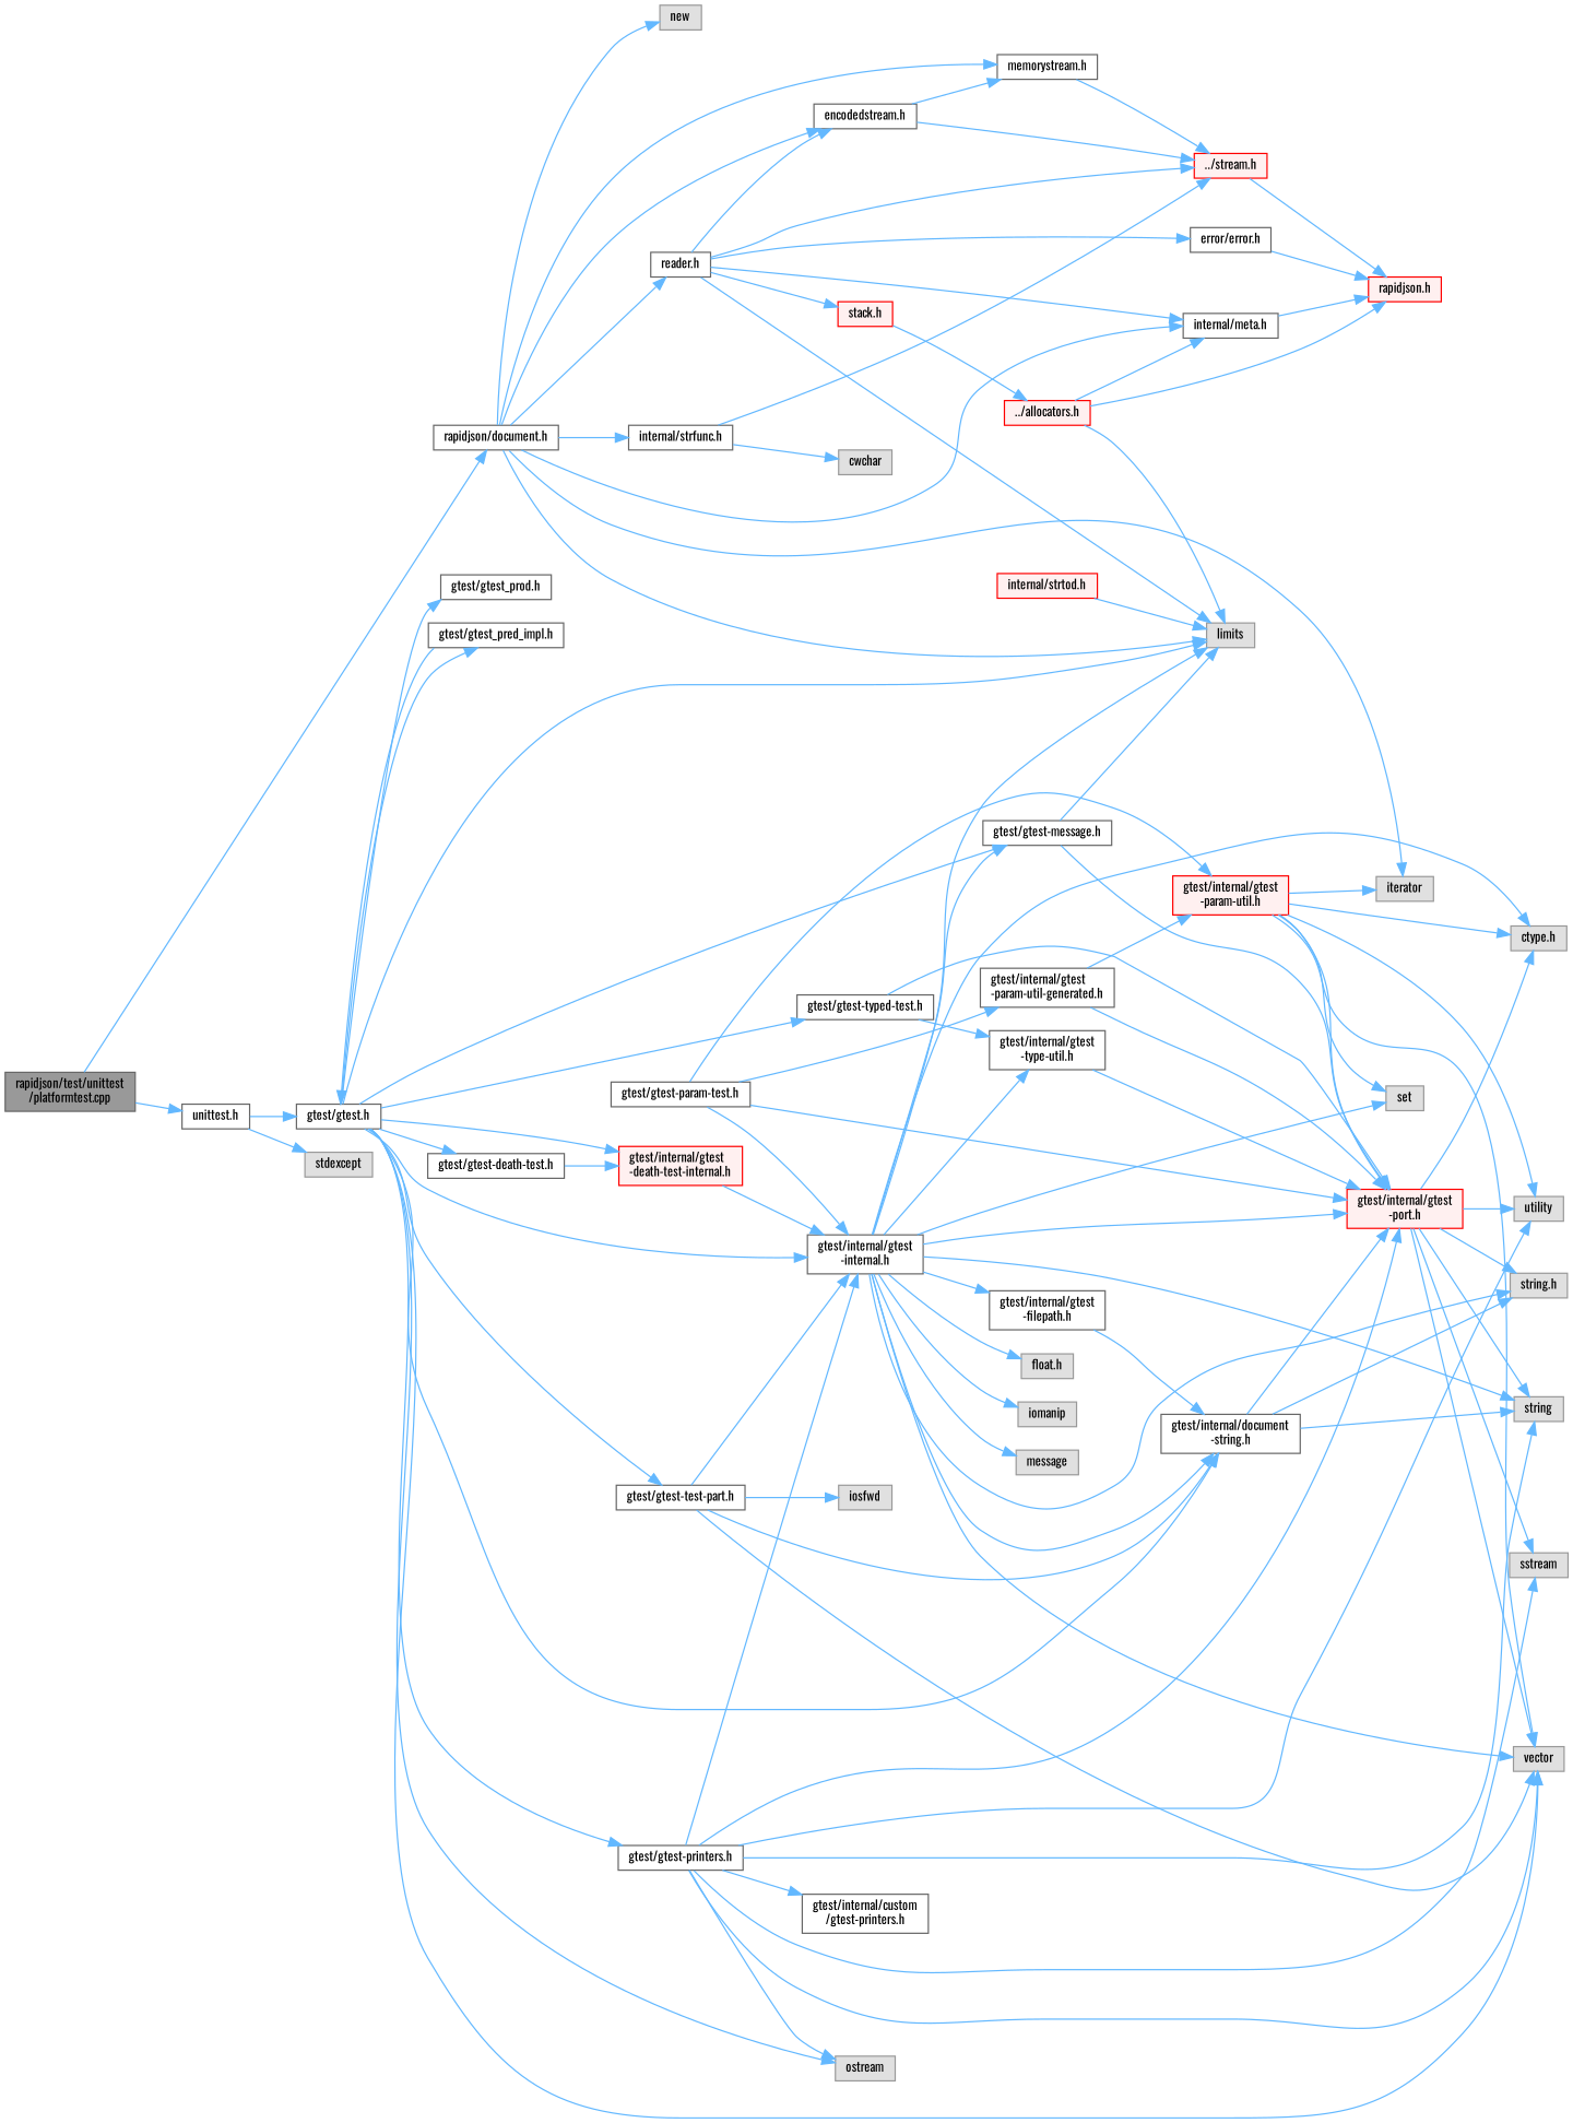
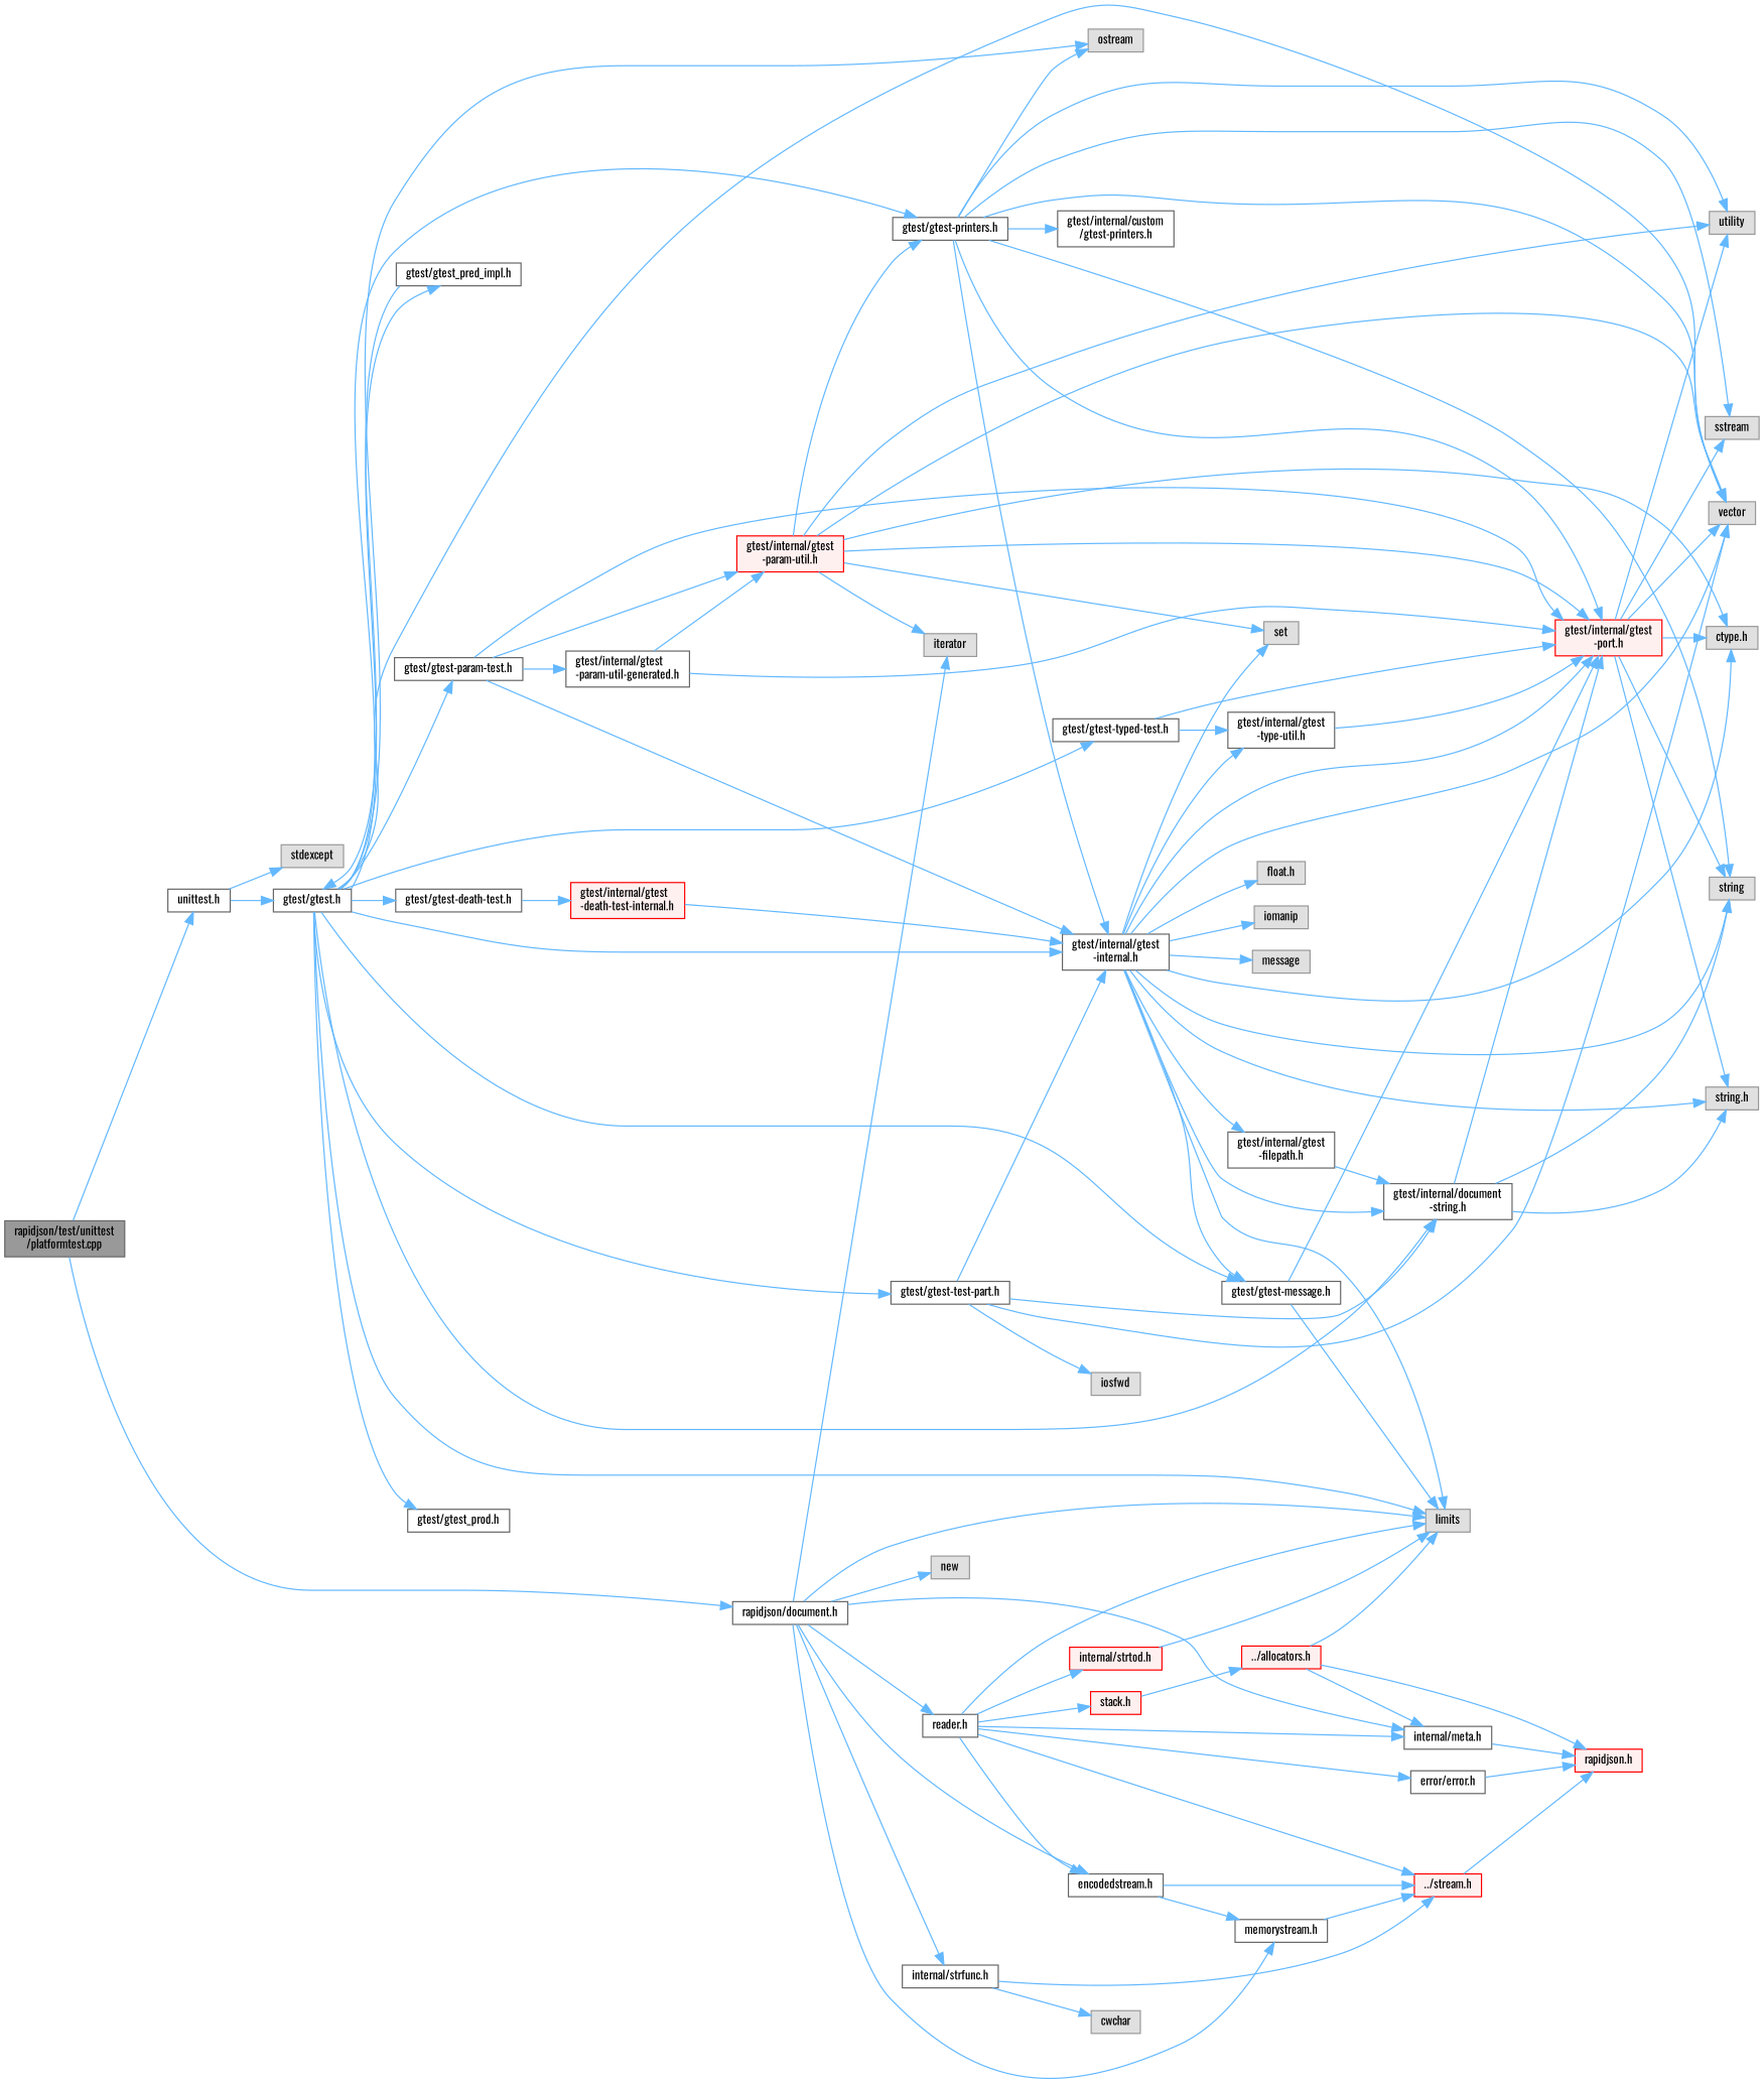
  digraph {
    fontname=Oswald
    rankdir=LR
    node [color=grey40 fillcolor=white fontname=Oswald fontsize=10 shape=box style=filled]
    edge [color=steelblue1 fontname=Oswald fontsize=10 labelfontname=Helvetica labelfontsize=10 style=solid]
    n1 [color=gray40 fillcolor=grey60 fontcolor=black height=0.2 label="rapidjson/test/unittest\l/platformtest.cpp" width=0.4]
    n2 [height=0.2 label="unittest.h" width=0.4]
    n3 [height=0.2 label="rapidjson/document.h" width=0.4]
    n4 [height=0.2 label="gtest/gtest.h" width=0.4]
    n5 [color=grey60 fillcolor="#E0E0E0" height=0.2 label=stdexcept width=0.4]
    n6 [color=grey60 fillcolor="#E0E0E0" height=0.2 label=limits width=0.4]
    n7 [color=grey60 fillcolor="#E0E0E0" height=0.2 label=iterator width=0.4]
    n8 [height=0.2 label="reader.h" width=0.4]
    n9 [height=0.2 label="internal/meta.h" width=0.4]
    n10 [height=0.2 label="encodedstream.h" width=0.4]
    n11 [height=0.2 label="memorystream.h" width=0.4]
    n12 [height=0.2 label="internal/strfunc.h" width=0.4]
    n13 [color=grey60 fillcolor="#E0E0E0" height=0.2 label=new width=0.4]
    n14 [color=grey60 fillcolor="#E0E0E0" height=0.2 label=ostream width=0.4]
    n15 [color=grey60 fillcolor="#E0E0E0" height=0.2 label=vector width=0.4]
    n16 [height=0.2 label="gtest/internal/gtest\l-internal.h" width=0.4]
    n17 [height=0.2 label="gtest/gtest-message.h" width=0.4]
    n18 [height=0.2 label="gtest/internal/document\l-string.h" width=0.4]
    n19 [height=0.2 label="gtest/gtest-death-test.h" width=0.4]
    n20 [height=0.2 label="gtest/gtest-param-test.h" width=0.4]
    n21 [height=0.2 label="gtest/gtest-printers.h" width=0.4]
    n22 [height=0.2 label="gtest/gtest_prod.h" width=0.4]
    n23 [height=0.2 label="gtest/gtest-test-part.h" width=0.4]
    n24 [height=0.2 label="gtest/gtest-typed-test.h" width=0.4]
    n25 [height=0.2 label="gtest/gtest_pred_impl.h" width=0.4]
    n26 [color=red fillcolor="#FFF0F0" height=0.2 label="gtest/internal/gtest\l-port.h" width=0.4]
    n27 [color=grey60 fillcolor="#E0E0E0" height=0.2 label="ctype.h" width=0.4]
    n28 [color=grey60 fillcolor="#E0E0E0" height=0.2 label="string.h" width=0.4]
    n29 [color=grey60 fillcolor="#E0E0E0" height=0.2 label=string width=0.4]
    n30 [color=grey60 fillcolor="#E0E0E0" height=0.2 label="float.h" width=0.4]
    n31 [color=grey60 fillcolor="#E0E0E0" height=0.2 label=iomanip width=0.4]
    n32 [color=grey60 fillcolor="#E0E0E0" height=0.2 label=message width=0.4]
    n33 [color=grey60 fillcolor="#E0E0E0" height=0.2 label=set width=0.4]
    n34 [height=0.2 label="gtest/internal/gtest\l-filepath.h" width=0.4]
    n35 [height=0.2 label="gtest/internal/gtest\l-type-util.h" width=0.4]
    n36 [color=red fillcolor="#FFF0F0" height=0.2 label="gtest/internal/gtest\l-death-test-internal.h" width=0.4]
    n37 [color=red fillcolor="#FFF0F0" height=0.2 label="gtest/internal/gtest\l-param-util.h" width=0.4]
    n38 [height=0.2 label="gtest/internal/gtest\l-param-util-generated.h" width=0.4]
    n39 [color=grey60 fillcolor="#E0E0E0" height=0.2 label=sstream width=0.4]
    n40 [color=grey60 fillcolor="#E0E0E0" height=0.2 label=utility width=0.4]
    n41 [height=0.2 label="gtest/internal/custom\l/gtest-printers.h" width=0.4]
    n42 [color=grey60 fillcolor="#E0E0E0" height=0.2 label=iosfwd width=0.4]
    n43 [color=red fillcolor="#FFF0F0" height=0.2 label="../stream.h" width=0.4]
    n44 [color=red fillcolor="#FFF0F0" height=0.2 label="stack.h" width=0.4]
    n45 [color=red fillcolor="#FFF0F0" height=0.2 label="internal/strtod.h" width=0.4]
    n46 [height=0.2 label="error/error.h" width=0.4]
    n47 [color=red fillcolor="#FFF0F0" height=0.2 label="rapidjson.h" width=0.4]
    n48 [color=grey60 fillcolor="#E0E0E0" height=0.2 label=cwchar width=0.4]
    n49 [color=red fillcolor="#FFF0F0" height=0.2 label="../allocators.h" width=0.4]
    n1 -> n2
    n1 -> n3
    n2 -> n4
    n2 -> n5
    n3 -> n6
    n3 -> n7
    n3 -> n8
    n3 -> n9
    n3 -> n10
    n3 -> n11
    n3 -> n12
    n3 -> n13
    n4 -> n6
    n4 -> n14
    n4 -> n15
    n4 -> n16
    n4 -> n17
    n4 -> n18
    n4 -> n19
-   n4 -> n36
+   n4 -> n20
    n4 -> n21
    n4 -> n22
    n4 -> n23
    n4 -> n24
    n4 -> n25
    n8 -> n6
    n8 -> n9
    n8 -> n10
    n8 -> n43
    n8 -> n44
+   n8 -> n45
    n8 -> n46
    n9 -> n47
    n10 -> n11
    n10 -> n43
    n11 -> n43
    n12 -> n43
    n12 -> n48
    n16 -> n6
    n16 -> n15
    n16 -> n17
    n16 -> n18
    n16 -> n26
    n16 -> n27
    n16 -> n28
    n16 -> n29
    n16 -> n30
    n16 -> n31
    n16 -> n32
    n16 -> n33
    n16 -> n34
    n16 -> n35
    n17 -> n6
    n17 -> n26
    n18 -> n26
    n18 -> n28
    n18 -> n29
    n19 -> n36
    n20 -> n16
    n20 -> n26
    n20 -> n37
    n20 -> n38
    n21 -> n14
    n21 -> n15
    n21 -> n16
    n21 -> n26
    n21 -> n29
    n21 -> n39
    n21 -> n40
    n21 -> n41
    n23 -> n15
    n23 -> n16
    n23 -> n18
    n23 -> n42
    n24 -> n26
    n24 -> n35
    n25 -> n4
    n26 -> n15
    n26 -> n27
    n26 -> n28
    n26 -> n29
    n26 -> n39
    n26 -> n40
    n34 -> n18
    n35 -> n26
    n36 -> n16
    n37 -> n7
    n37 -> n15
+   n37 -> n21
    n37 -> n26
    n37 -> n27
    n37 -> n33
    n37 -> n40
    n38 -> n26
    n38 -> n37
    n43 -> n47
    n44 -> n49
    n45 -> n6
    n46 -> n47
    n49 -> n6
    n49 -> n9
    n49 -> n47
  }
